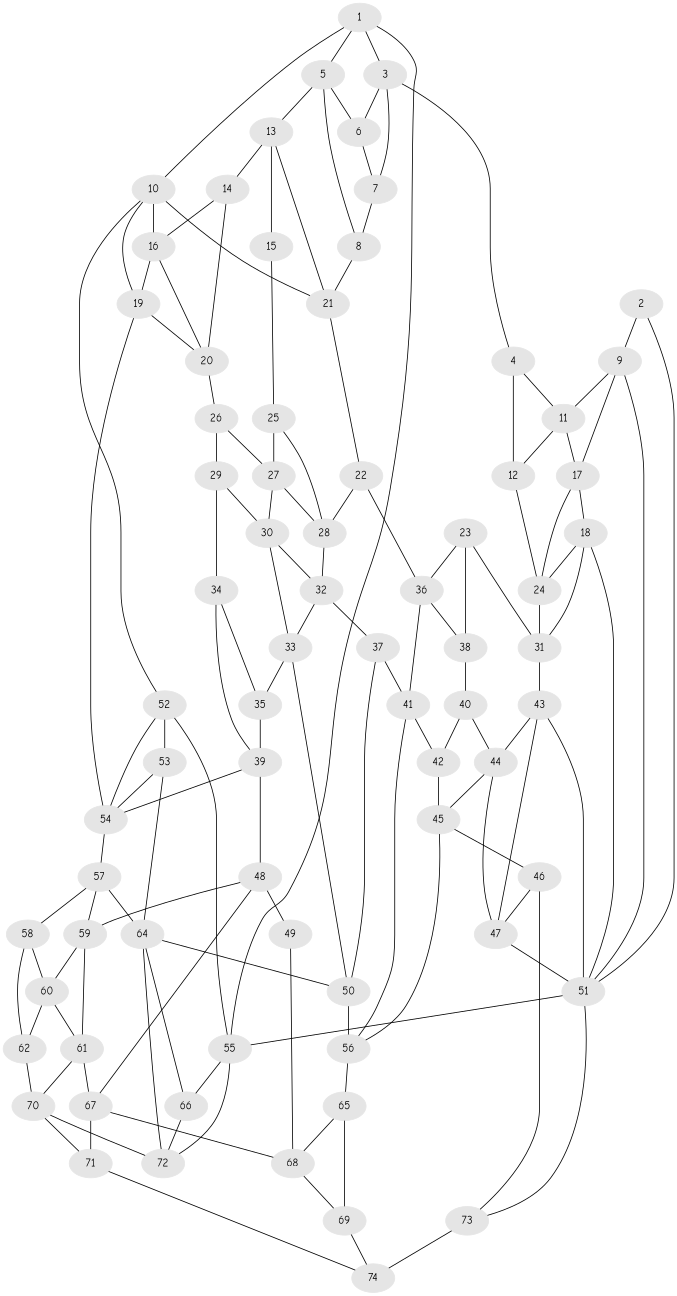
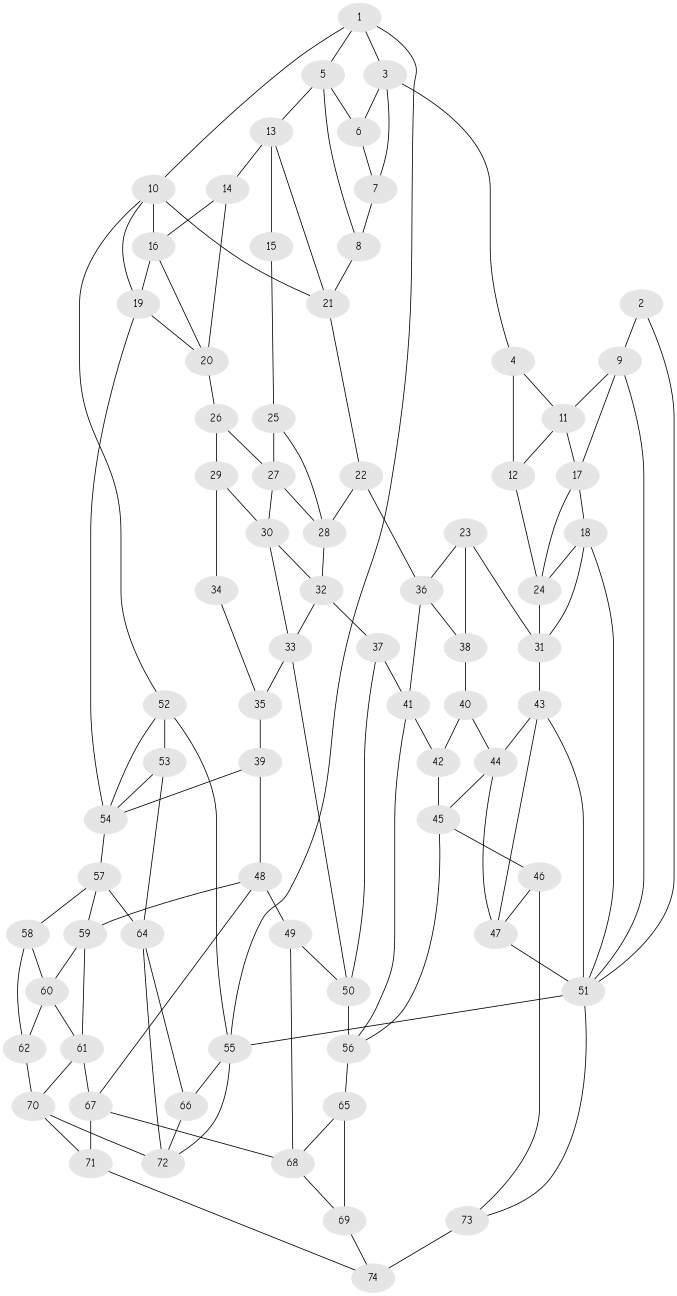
  graph {
    fontname="Comic Neue"
    node [color=gray90 fontname="Comic Neue" style=filled]
    edge [fontname="Comic Neue" weight=1.0]
    1
    3
    5
    10
    55
    4
    6
    7
    8
    13
    21
    16
    19
    52
    66
    72
    2
    9
    51
    11
    17
    73
    12
    24
    14
    15
    22
    18
    20
    54
    53
    31
    25
    26
    28
    27
    43
    57
    29
    36
    32
    38
    41
    23
    40
    30
    34
    33
    37
    35
    39
    50
    44
    47
    56
    48
    42
    49
    59
    67
    45
    65
    46
    74
    68
    60
    61
    71
    69
    64
    58
    62
    70
    1 -- 3
    1 -- 5
    1 -- 10
    1 -- 55
    3 -- 4
    3 -- 6
    3 -- 7
    5 -- 6
    5 -- 8
    5 -- 13
    10 -- 21
    10 -- 16
    10 -- 19
    10 -- 52
    55 -- 66 [weight=2.0]
    55 -- 72
    4 -- 11
    4 -- 12
    6 -- 7
    7 -- 8
    8 -- 21
    13 -- 21
    13 -- 14
    13 -- 15
    21 -- 22
    16 -- 19
    16 -- 20
    19 -- 20
    19 -- 54
    52 -- 55 [weight=2.0]
    52 -- 54
    52 -- 53
    66 -- 72
    2 -- 9
    2 -- 51
    9 -- 51
    9 -- 11
    9 -- 17
    51 -- 55 [weight=2.0]
    51 -- 73
    11 -- 17
    11 -- 12
    17 -- 24
    17 -- 18
    73 -- 74 [weight=2.0]
    12 -- 24
    24 -- 31
    14 -- 16
    14 -- 20
    15 -- 25
    22 -- 28
    22 -- 36
    18 -- 51
    18 -- 24
    18 -- 31
    20 -- 26
    54 -- 57 [weight=2.0]
    53 -- 54
    53 -- 64
    31 -- 43
    25 -- 28
    25 -- 27
    26 -- 27
    26 -- 29
    28 -- 32
    27 -- 28
    27 -- 30
    43 -- 51
    43 -- 44
    43 -- 47
    57 -- 59
    57 -- 64
    57 -- 58 [weight=2.0]
    29 -- 30
    29 -- 34 [weight=2.0]
    36 -- 38
    36 -- 41
    32 -- 33
    32 -- 37
    38 -- 40 [weight=2.0]
    41 -- 56
    41 -- 42
    23 -- 31
    23 -- 36
    23 -- 38
    40 -- 44
    40 -- 42
    30 -- 32
    30 -- 33
    34 -- 35
-   34 -- 39
    33 -- 35
    33 -- 50
    37 -- 41
    37 -- 50 [weight=2.0]
    35 -- 39
    39 -- 54
    39 -- 48
    50 -- 56 [weight=2.0]
    44 -- 47
    44 -- 45
    47 -- 51
    56 -- 65
    48 -- 49
    48 -- 59
    48 -- 67
    42 -- 45
-   64 -- 50
+   49 -- 50
    49 -- 68
    59 -- 60
    59 -- 61
    67 -- 68
    67 -- 71
    45 -- 56
    45 -- 46
    65 -- 68
    65 -- 69
    46 -- 73
    46 -- 47
    68 -- 69
    60 -- 61
    60 -- 62
    61 -- 67
    61 -- 70
    71 -- 74
    69 -- 74
    64 -- 66
    64 -- 72
    58 -- 60
    58 -- 62
    62 -- 70
    70 -- 72
    70 -- 71
  }
